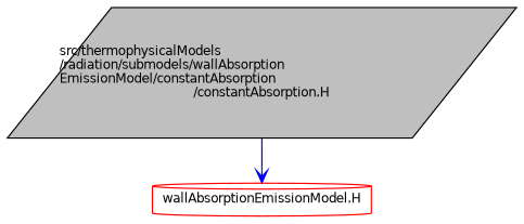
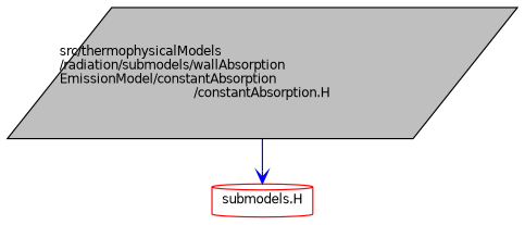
  digraph {
    node [fontname=Helvetica fontsize=10]
    n1 [color=black fillcolor=grey75 fontcolor=black height=0.2 label="src/thermophysicalModels\l/radiation/submodels/wallAbsorption\lEmissionModel/constantAbsorption\l/constantAbsorption.H" shape=parallelogram style=filled width=0.4]
-   n2 [color=red height=0.2 label="wallAbsorptionEmissionModel.H" shape=cylinder width=0.4]
+   n2 [color=red height=0.2 label="submodels.H" shape=cylinder width=0.4]
    n1 -> n2 [color=blue fontname=Helvetica fontsize=10 labelfontname=Helvetica labelfontsize=10 style=solid arrowhead=vee]
  }
